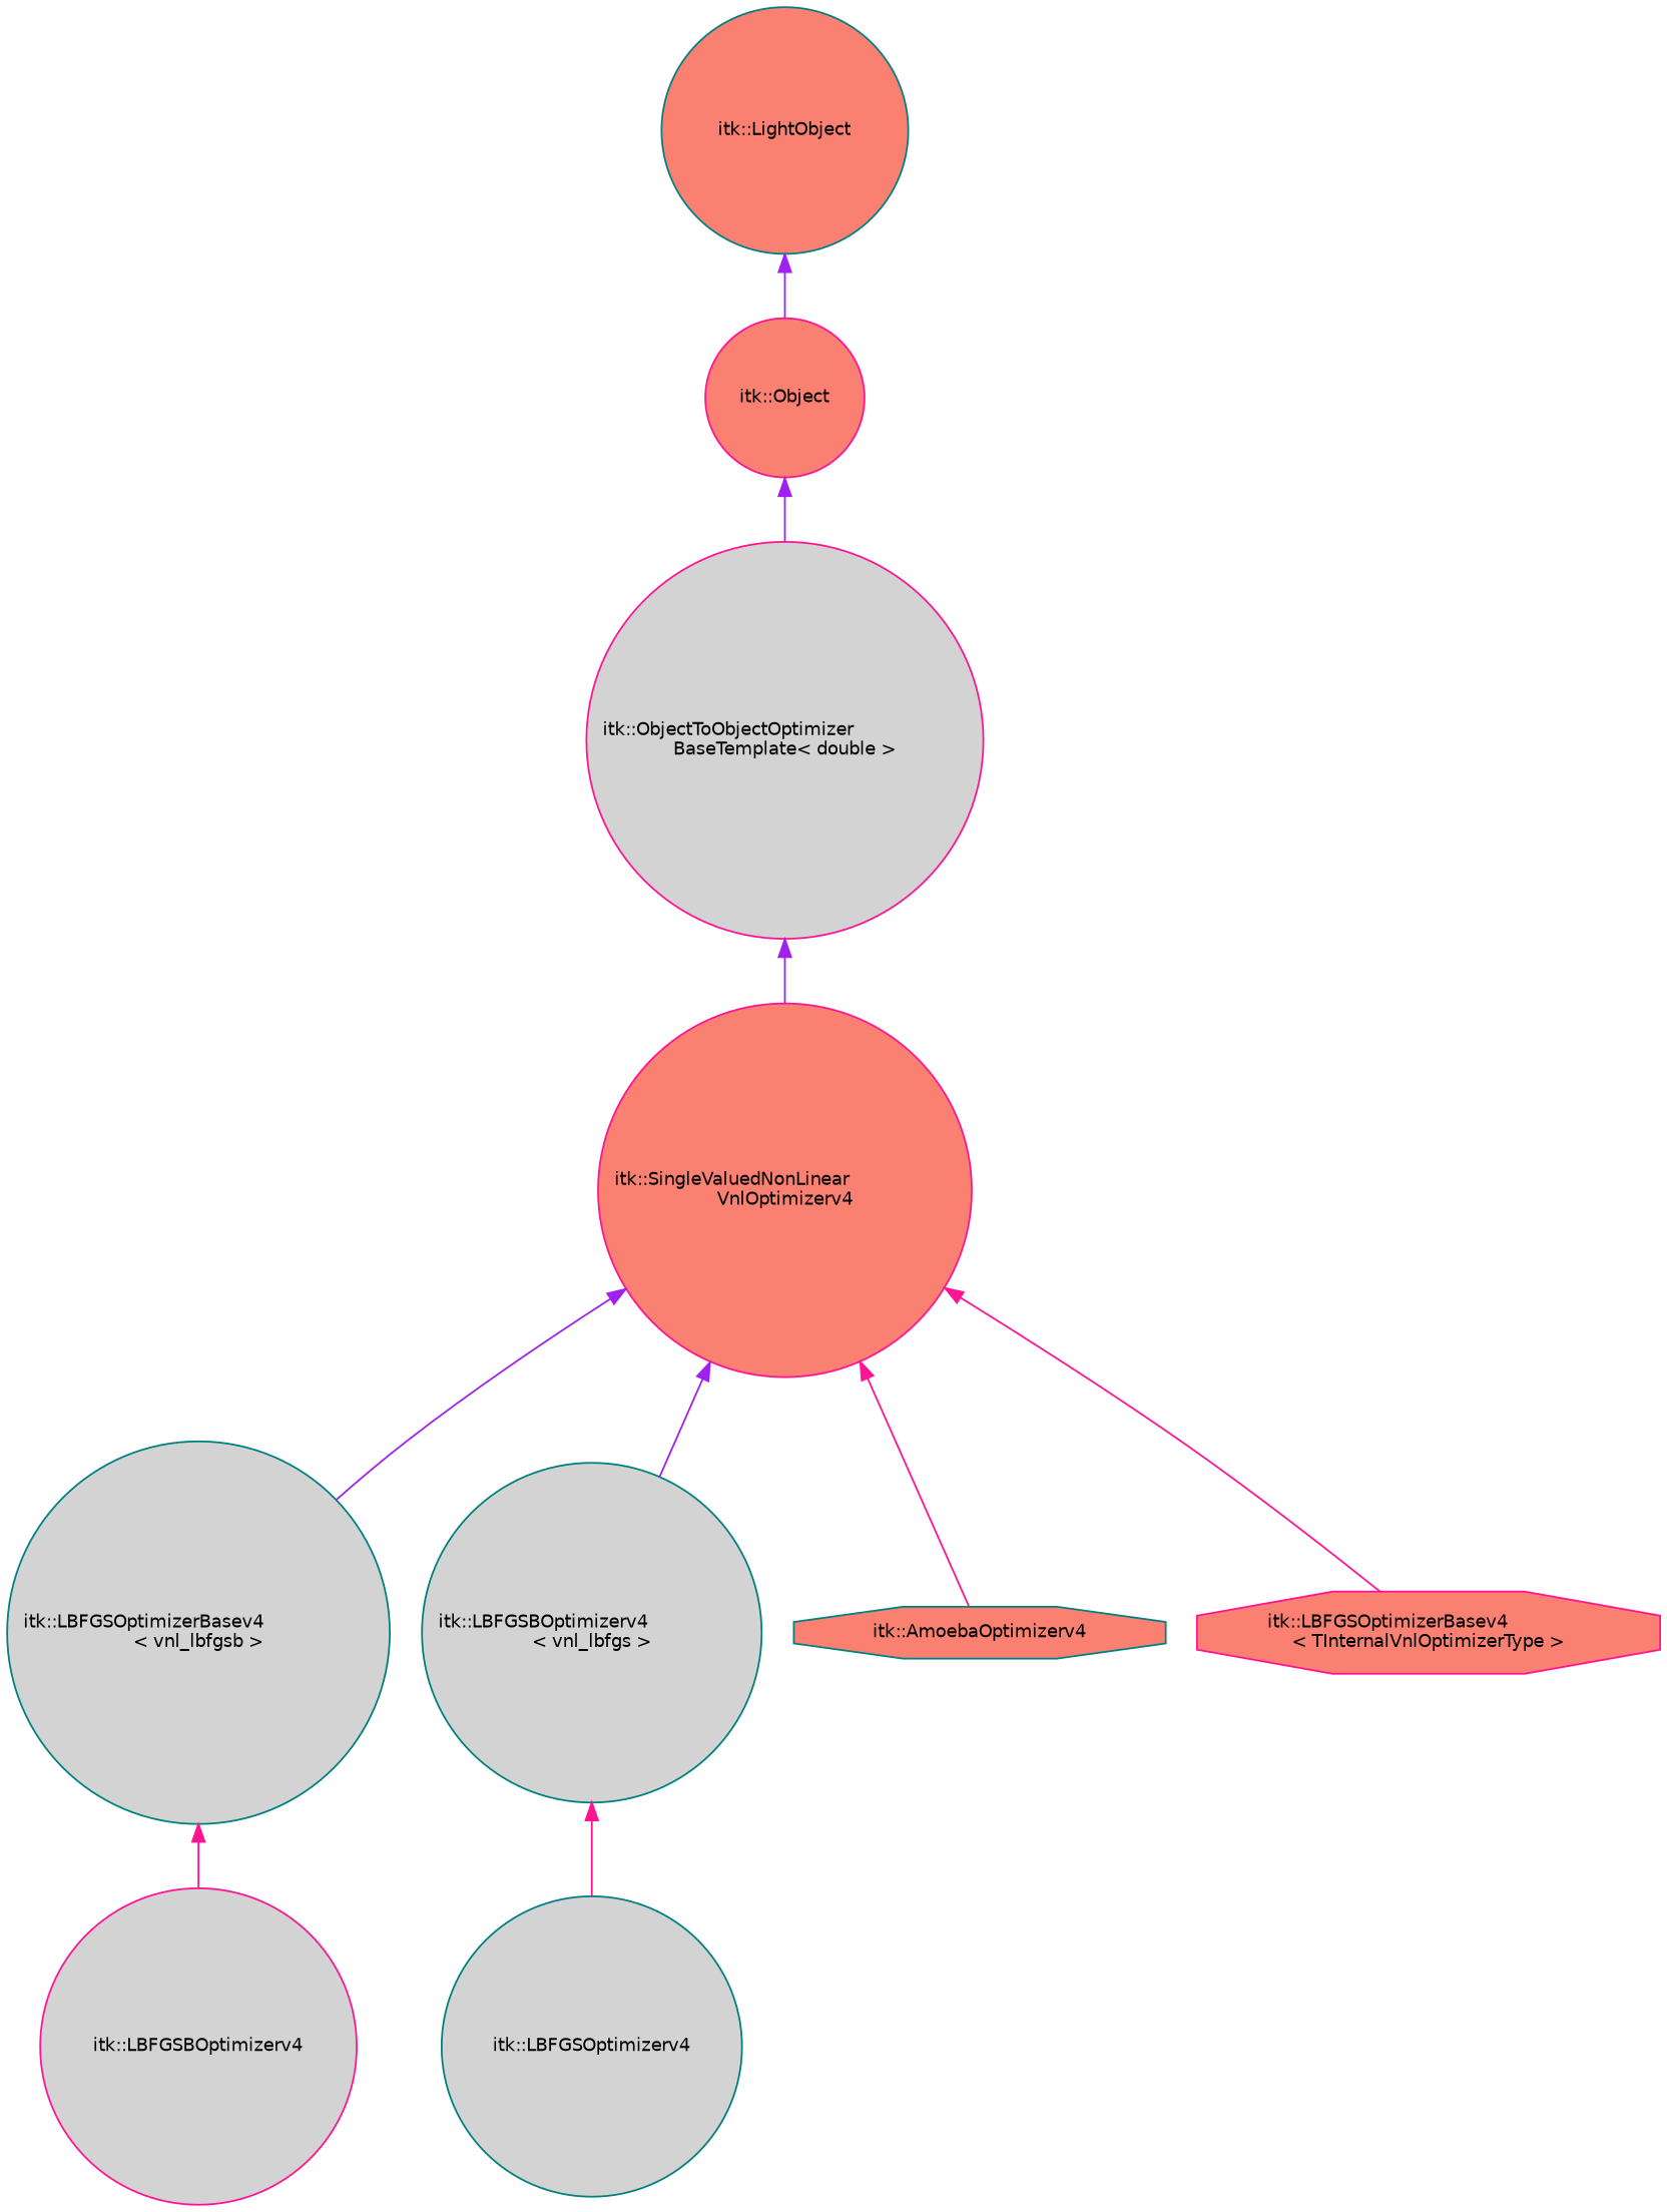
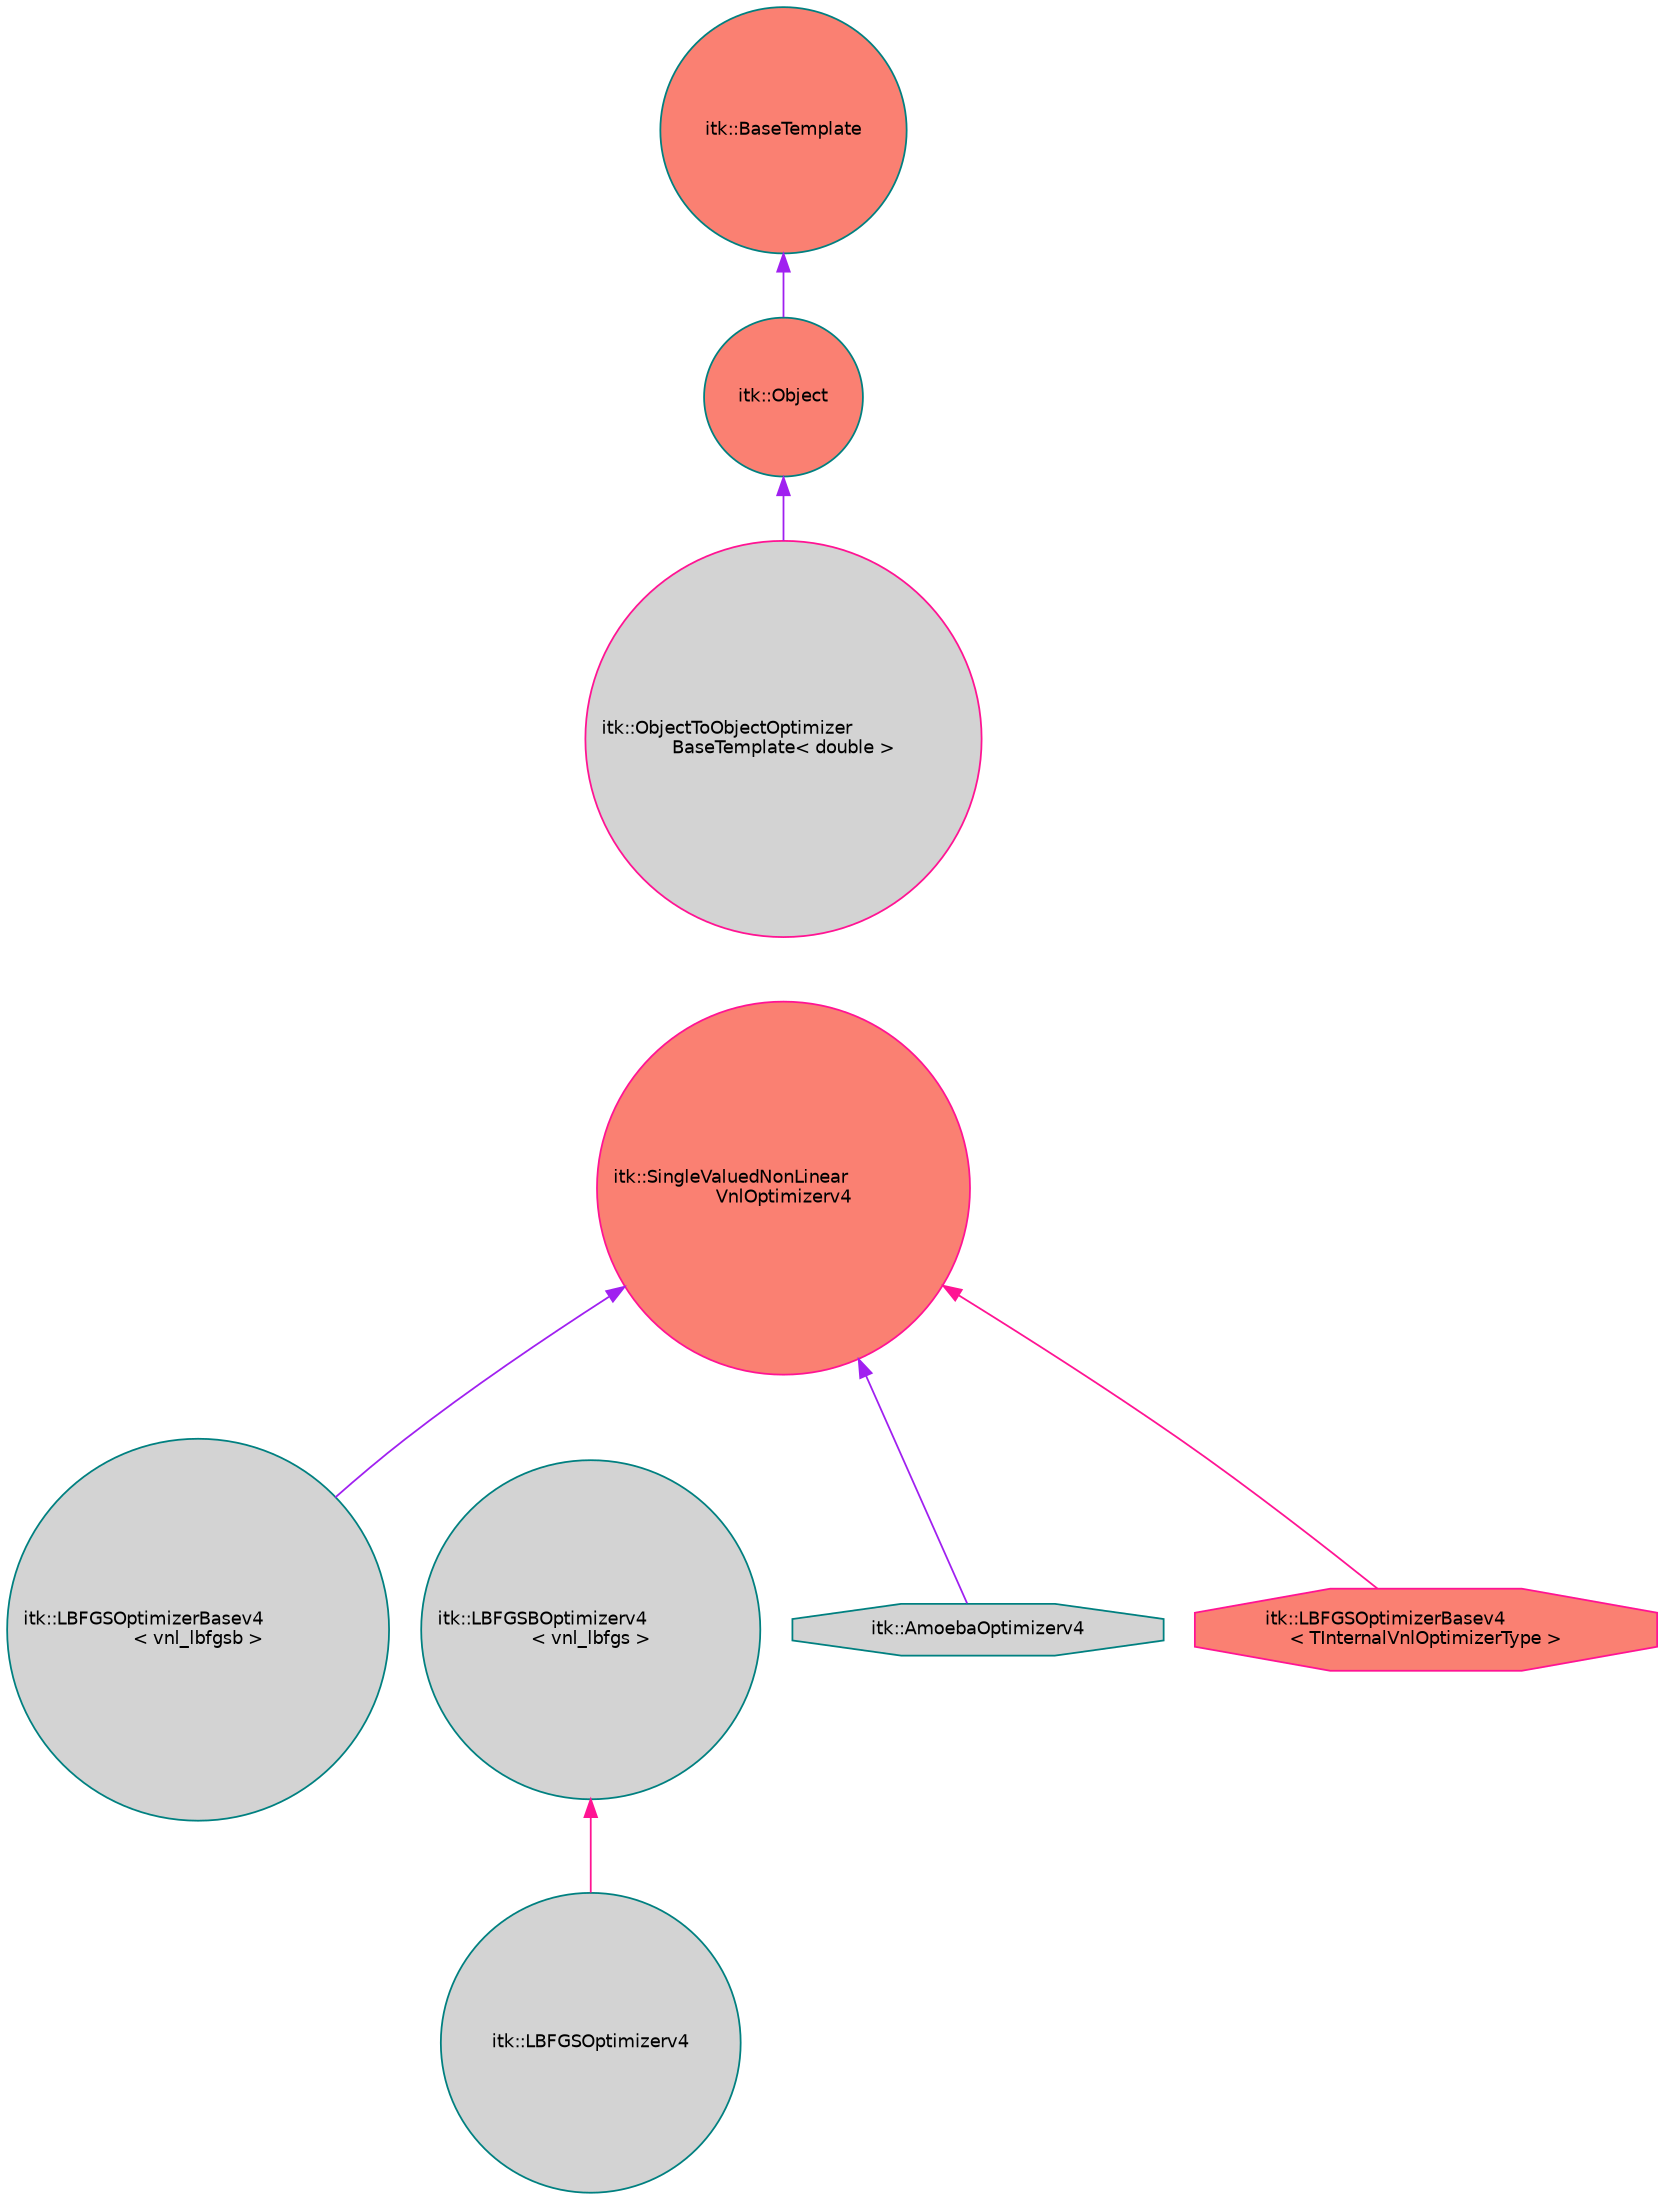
  digraph {
    rankdir=TB
    node [color=teal fillcolor=lightgrey fontname=Helvetica fontsize=10 shape=circle style=filled]
    edge [color=purple dir=back fontname=Helvetica fontsize=10 labelfontname=Helvetica labelfontsize=10 style=solid]
    n1 [color=deeppink fillcolor=salmon fontcolor=black height=0.2 label="itk::SingleValuedNonLinear\lVnlOptimizerv4" width=0.4]
    n2 [height=0.2 label="itk::LBFGSOptimizerBasev4\l\< vnl_lbfgsb \>" width=0.4]
    n3 [height=0.2 label="itk::LBFGSBOptimizerv4\l\< vnl_lbfgs \>" width=0.4]
-   n4 [fillcolor=salmon height=0.2 label="itk::AmoebaOptimizerv4" shape=octagon width=0.4]
+   n4 [height=0.2 label="itk::AmoebaOptimizerv4" shape=octagon width=0.4]
    n5 [color=deeppink fillcolor=salmon height=0.2 label="itk::LBFGSOptimizerBasev4\l\< TInternalVnlOptimizerType \>" shape=octagon width=0.4]
-   n6 [color=deeppink height=0.2 label="itk::LBFGSBOptimizerv4" width=0.4]
    n7 [height=0.2 label="itk::LBFGSOptimizerv4" width=0.4]
    n8 [color=deeppink height=0.2 label="itk::ObjectToObjectOptimizer\lBaseTemplate\< double \>" width=0.4]
-   n9 [color=deeppink fillcolor=salmon height=0.2 label="itk::Object" width=0.4]
-   n10 [fillcolor=salmon height=0.2 label="itk::LightObject" width=0.4]
+   n9 [fillcolor=salmon height=0.2 label="itk::Object" width=0.4]
+   n10 [fillcolor=salmon height=0.2 label="itk::BaseTemplate" width=0.4]
    n1 -> n2
-   n1 -> n3
-   n1 -> n4 [color=deeppink]
+   n1 -> n4
    n1 -> n5 [color=deeppink]
-   n2 -> n6 [color=deeppink]
    n3 -> n7 [color=deeppink]
-   n8 -> n1
    n9 -> n8
    n10 -> n9
  }
